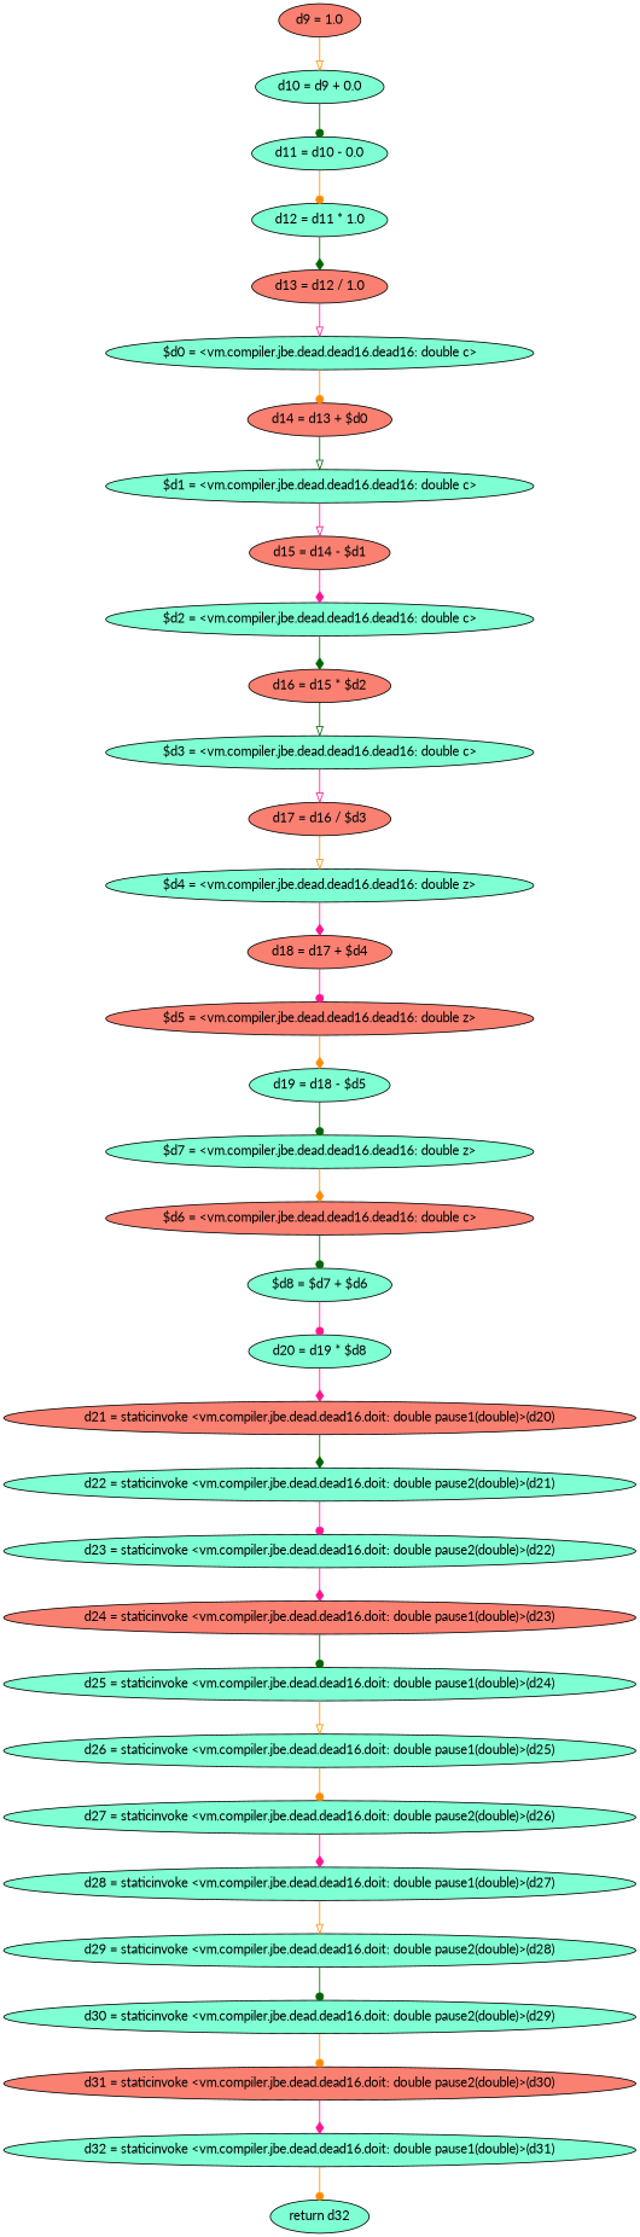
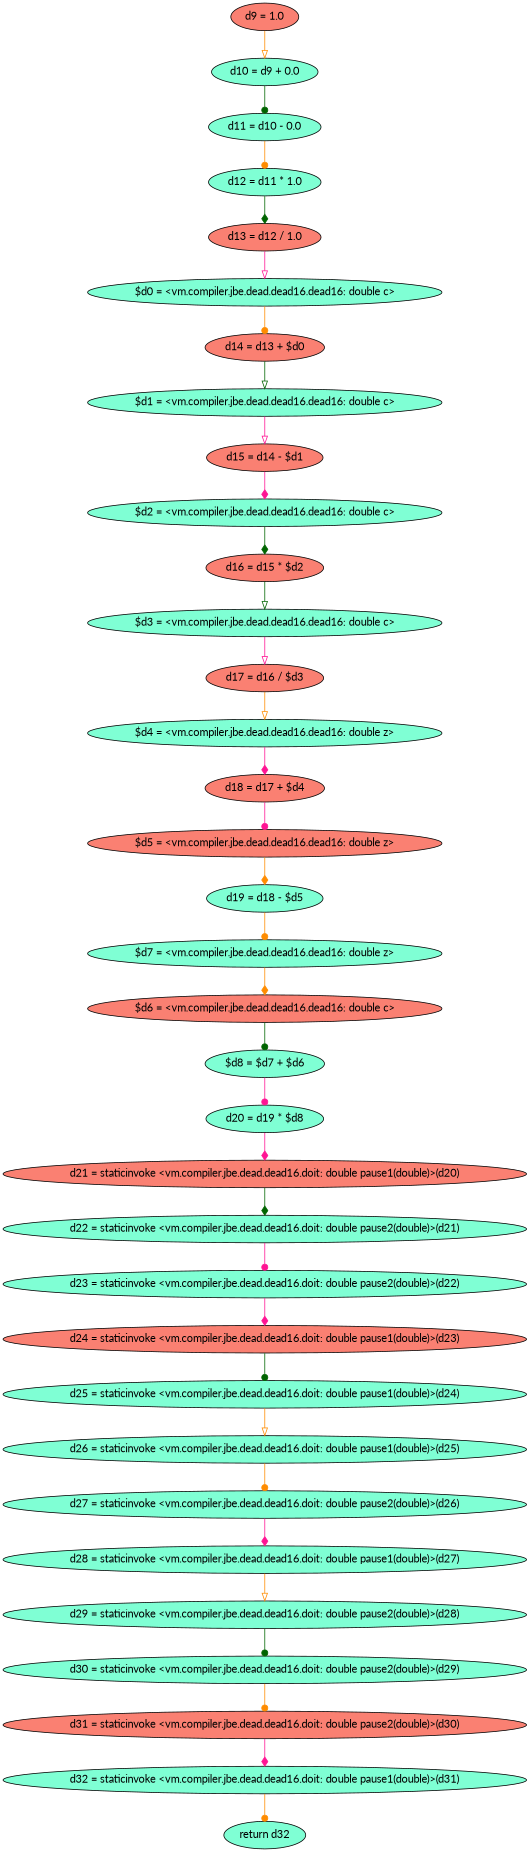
  digraph {
    fontname=Lato
    node [fillcolor=aquamarine fontname=Lato style=filled]
    edge [arrowhead=dot color=deeppink fontname=Lato]
    "d9 = 1.0" [fillcolor=salmon]
    "d10 = d9 + 0.0"
    "d11 = d10 - 0.0"
    "d12 = d11 * 1.0"
    "d13 = d12 / 1.0" [fillcolor=salmon]
    "$d0 = <vm.compiler.jbe.dead.dead16.dead16: double c>"
    "d14 = d13 + $d0" [fillcolor=salmon]
    "$d1 = <vm.compiler.jbe.dead.dead16.dead16: double c>"
    "d15 = d14 - $d1" [fillcolor=salmon]
    "$d2 = <vm.compiler.jbe.dead.dead16.dead16: double c>"
    "d16 = d15 * $d2" [fillcolor=salmon]
    "$d3 = <vm.compiler.jbe.dead.dead16.dead16: double c>"
    "d17 = d16 / $d3" [fillcolor=salmon]
    "$d4 = <vm.compiler.jbe.dead.dead16.dead16: double z>"
    "d18 = d17 + $d4" [fillcolor=salmon]
    "$d5 = <vm.compiler.jbe.dead.dead16.dead16: double z>" [fillcolor=salmon]
    "d19 = d18 - $d5"
    "$d7 = <vm.compiler.jbe.dead.dead16.dead16: double z>"
    "$d6 = <vm.compiler.jbe.dead.dead16.dead16: double c>" [fillcolor=salmon]
    "$d8 = $d7 + $d6"
    "d20 = d19 * $d8"
    "d21 = staticinvoke <vm.compiler.jbe.dead.dead16.doit: double pause1(double)>(d20)" [fillcolor=salmon]
    "d22 = staticinvoke <vm.compiler.jbe.dead.dead16.doit: double pause2(double)>(d21)"
    "d23 = staticinvoke <vm.compiler.jbe.dead.dead16.doit: double pause2(double)>(d22)"
    "d24 = staticinvoke <vm.compiler.jbe.dead.dead16.doit: double pause1(double)>(d23)" [fillcolor=salmon]
    "d25 = staticinvoke <vm.compiler.jbe.dead.dead16.doit: double pause1(double)>(d24)"
    "d26 = staticinvoke <vm.compiler.jbe.dead.dead16.doit: double pause1(double)>(d25)"
    "d27 = staticinvoke <vm.compiler.jbe.dead.dead16.doit: double pause2(double)>(d26)"
    "d28 = staticinvoke <vm.compiler.jbe.dead.dead16.doit: double pause1(double)>(d27)"
    "d29 = staticinvoke <vm.compiler.jbe.dead.dead16.doit: double pause2(double)>(d28)"
    "d30 = staticinvoke <vm.compiler.jbe.dead.dead16.doit: double pause2(double)>(d29)"
    "d31 = staticinvoke <vm.compiler.jbe.dead.dead16.doit: double pause2(double)>(d30)" [fillcolor=salmon]
    "d32 = staticinvoke <vm.compiler.jbe.dead.dead16.doit: double pause1(double)>(d31)"
    "return d32"
    "d9 = 1.0" -> "d10 = d9 + 0.0" [arrowhead=onormal color=darkorange]
    "d10 = d9 + 0.0" -> "d11 = d10 - 0.0" [color=darkgreen]
    "d11 = d10 - 0.0" -> "d12 = d11 * 1.0" [color=darkorange]
    "d12 = d11 * 1.0" -> "d13 = d12 / 1.0" [arrowhead=diamond color=darkgreen]
    "d13 = d12 / 1.0" -> "$d0 = <vm.compiler.jbe.dead.dead16.dead16: double c>" [arrowhead=onormal]
    "$d0 = <vm.compiler.jbe.dead.dead16.dead16: double c>" -> "d14 = d13 + $d0" [color=darkorange]
    "d14 = d13 + $d0" -> "$d1 = <vm.compiler.jbe.dead.dead16.dead16: double c>" [arrowhead=onormal color=darkgreen]
    "$d1 = <vm.compiler.jbe.dead.dead16.dead16: double c>" -> "d15 = d14 - $d1" [arrowhead=onormal]
    "d15 = d14 - $d1" -> "$d2 = <vm.compiler.jbe.dead.dead16.dead16: double c>" [arrowhead=diamond]
    "$d2 = <vm.compiler.jbe.dead.dead16.dead16: double c>" -> "d16 = d15 * $d2" [arrowhead=diamond color=darkgreen]
    "d16 = d15 * $d2" -> "$d3 = <vm.compiler.jbe.dead.dead16.dead16: double c>" [arrowhead=onormal color=darkgreen]
    "$d3 = <vm.compiler.jbe.dead.dead16.dead16: double c>" -> "d17 = d16 / $d3" [arrowhead=onormal]
    "d17 = d16 / $d3" -> "$d4 = <vm.compiler.jbe.dead.dead16.dead16: double z>" [arrowhead=onormal color=darkorange]
    "$d4 = <vm.compiler.jbe.dead.dead16.dead16: double z>" -> "d18 = d17 + $d4" [arrowhead=diamond]
    "d18 = d17 + $d4" -> "$d5 = <vm.compiler.jbe.dead.dead16.dead16: double z>"
    "$d5 = <vm.compiler.jbe.dead.dead16.dead16: double z>" -> "d19 = d18 - $d5" [arrowhead=diamond color=darkorange]
-   "d19 = d18 - $d5" -> "$d7 = <vm.compiler.jbe.dead.dead16.dead16: double z>" [color=darkgreen]
+   "d19 = d18 - $d5" -> "$d7 = <vm.compiler.jbe.dead.dead16.dead16: double z>" [color=darkorange]
    "$d7 = <vm.compiler.jbe.dead.dead16.dead16: double z>" -> "$d6 = <vm.compiler.jbe.dead.dead16.dead16: double c>" [arrowhead=diamond color=darkorange]
    "$d6 = <vm.compiler.jbe.dead.dead16.dead16: double c>" -> "$d8 = $d7 + $d6" [color=darkgreen]
    "$d8 = $d7 + $d6" -> "d20 = d19 * $d8"
    "d20 = d19 * $d8" -> "d21 = staticinvoke <vm.compiler.jbe.dead.dead16.doit: double pause1(double)>(d20)" [arrowhead=diamond]
    "d21 = staticinvoke <vm.compiler.jbe.dead.dead16.doit: double pause1(double)>(d20)" -> "d22 = staticinvoke <vm.compiler.jbe.dead.dead16.doit: double pause2(double)>(d21)" [arrowhead=diamond color=darkgreen]
    "d22 = staticinvoke <vm.compiler.jbe.dead.dead16.doit: double pause2(double)>(d21)" -> "d23 = staticinvoke <vm.compiler.jbe.dead.dead16.doit: double pause2(double)>(d22)"
    "d23 = staticinvoke <vm.compiler.jbe.dead.dead16.doit: double pause2(double)>(d22)" -> "d24 = staticinvoke <vm.compiler.jbe.dead.dead16.doit: double pause1(double)>(d23)" [arrowhead=diamond]
    "d24 = staticinvoke <vm.compiler.jbe.dead.dead16.doit: double pause1(double)>(d23)" -> "d25 = staticinvoke <vm.compiler.jbe.dead.dead16.doit: double pause1(double)>(d24)" [color=darkgreen]
    "d25 = staticinvoke <vm.compiler.jbe.dead.dead16.doit: double pause1(double)>(d24)" -> "d26 = staticinvoke <vm.compiler.jbe.dead.dead16.doit: double pause1(double)>(d25)" [arrowhead=onormal color=darkorange]
    "d26 = staticinvoke <vm.compiler.jbe.dead.dead16.doit: double pause1(double)>(d25)" -> "d27 = staticinvoke <vm.compiler.jbe.dead.dead16.doit: double pause2(double)>(d26)" [color=darkorange]
    "d27 = staticinvoke <vm.compiler.jbe.dead.dead16.doit: double pause2(double)>(d26)" -> "d28 = staticinvoke <vm.compiler.jbe.dead.dead16.doit: double pause1(double)>(d27)" [arrowhead=diamond]
    "d28 = staticinvoke <vm.compiler.jbe.dead.dead16.doit: double pause1(double)>(d27)" -> "d29 = staticinvoke <vm.compiler.jbe.dead.dead16.doit: double pause2(double)>(d28)" [arrowhead=onormal color=darkorange]
    "d29 = staticinvoke <vm.compiler.jbe.dead.dead16.doit: double pause2(double)>(d28)" -> "d30 = staticinvoke <vm.compiler.jbe.dead.dead16.doit: double pause2(double)>(d29)" [color=darkgreen]
    "d30 = staticinvoke <vm.compiler.jbe.dead.dead16.doit: double pause2(double)>(d29)" -> "d31 = staticinvoke <vm.compiler.jbe.dead.dead16.doit: double pause2(double)>(d30)" [color=darkorange]
    "d31 = staticinvoke <vm.compiler.jbe.dead.dead16.doit: double pause2(double)>(d30)" -> "d32 = staticinvoke <vm.compiler.jbe.dead.dead16.doit: double pause1(double)>(d31)" [arrowhead=diamond]
    "d32 = staticinvoke <vm.compiler.jbe.dead.dead16.doit: double pause1(double)>(d31)" -> "return d32" [color=darkorange]
  }
